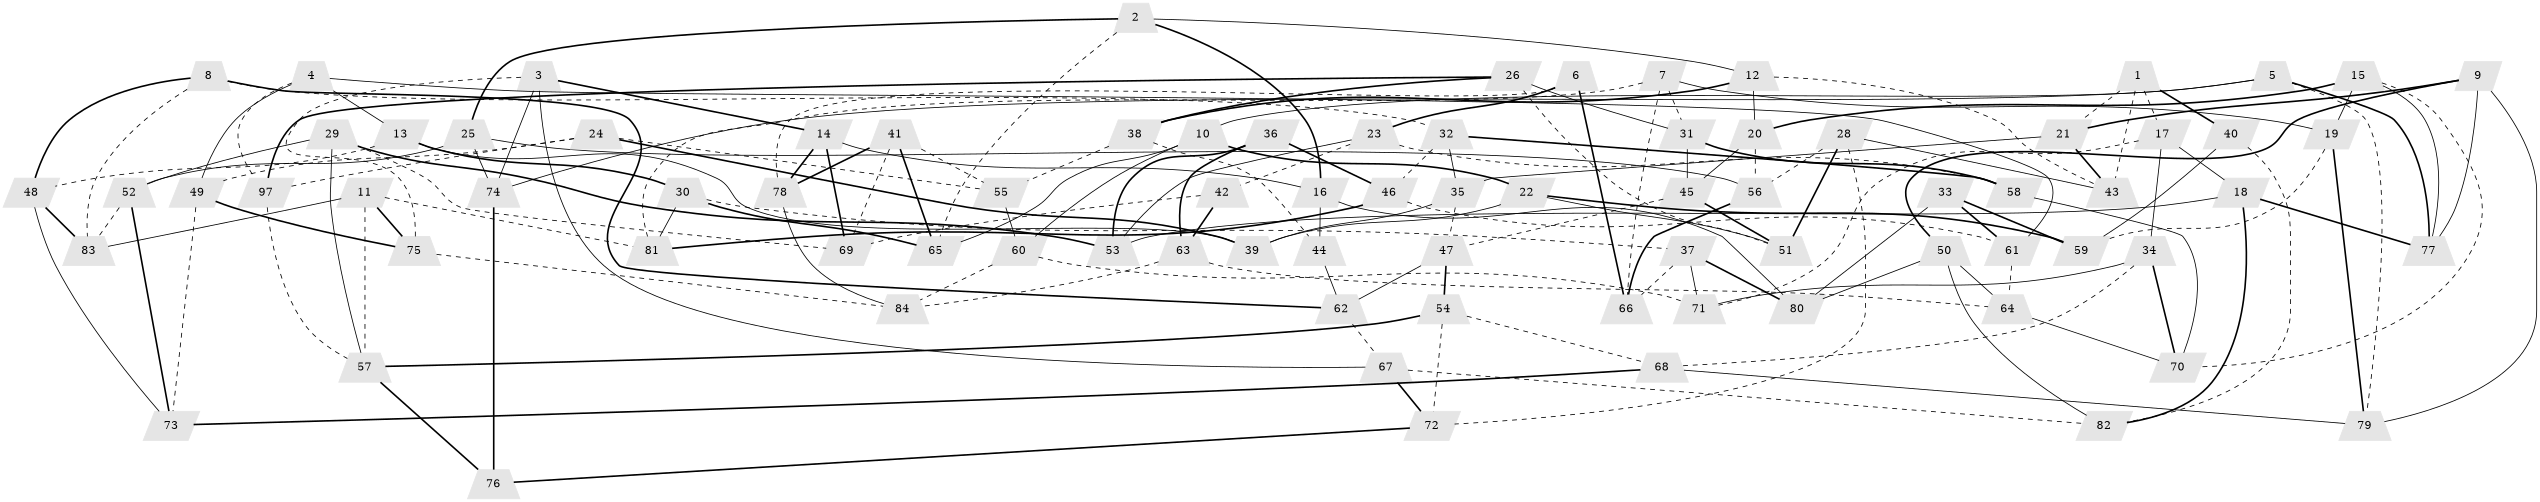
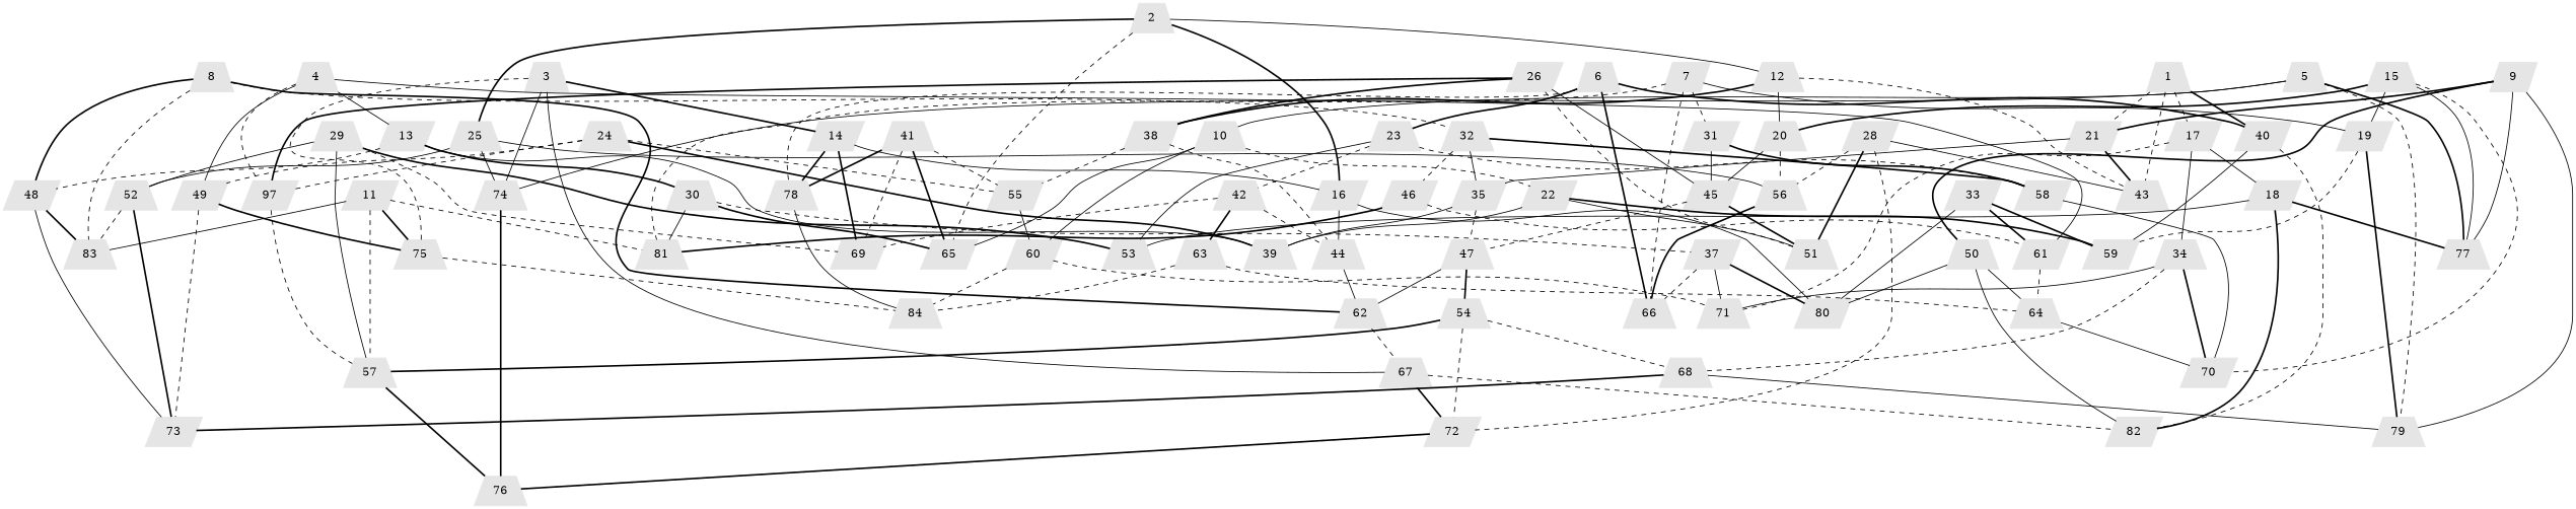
  graph {
    node [color=gray90 shape=trapezium style=filled]
    edge [style=dashed]
    17 [shape=parallelogram]
    1
    21 [shape=parallelogram]
    40 [shape=parallelogram]
    43
    18 [shape=parallelogram]
    34
    71
    35 [shape=parallelogram]
    82 [shape=parallelogram]
    59 [shape=parallelogram]
    2
    12
    16 [shape=parallelogram]
    25
    65 [shape=parallelogram]
    20
    38 [shape=parallelogram]
    44
    80 [shape=parallelogram]
    74
    56
    52
    14 [shape=parallelogram]
    3
    67
    75
    78
    69 [shape=parallelogram]
    72 [shape=parallelogram]
    76
    84
    13 [shape=parallelogram]
    4
    n35 [label=97 shape=parallelogram]
    49 [shape=parallelogram]
    61 [shape=parallelogram]
    48 [shape=parallelogram]
    30
    39
    57
    73 [shape=parallelogram]
    64
    5
    10
    77
    79
    22 [shape=parallelogram]
    60 [shape=parallelogram]
    6
    23
    66
    53
    42
    58 [shape=parallelogram]
    7 [shape=parallelogram]
    19 [shape=parallelogram]
    31 [shape=parallelogram]
    81
    45 [shape=parallelogram]
    8
    32
    62
    83
    46 [shape=parallelogram]
    9 [shape=parallelogram]
    50
    51
    11 [shape=parallelogram]
    55 [shape=parallelogram]
    37 [shape=parallelogram]
    15
    70 [shape=parallelogram]
    68
    47
    63
    24
    26 [shape=parallelogram]
    28 [shape=parallelogram]
    29
    33 [shape=parallelogram]
-   36 [shape=parallelogram]
    54
    41
    17 -- 18 [style=solid]
    17 -- 34 [style=solid]
    17 -- 71
    1 -- 17
    1 -- 21
    1 -- 40 [style=bold]
    1 -- 43
    21 -- 43 [style=bold]
    21 -- 35 [style=solid]
    40 -- 82
    40 -- 59 [style=solid]
    18 -- 82 [style=bold]
    18 -- 77 [style=bold]
    18 -- 53 [style=solid]
    34 -- 71 [style=solid]
    34 -- 70 [style=bold]
    34 -- 68
    35 -- 39 [style=solid]
    35 -- 47
    2 -- 12 [style=solid]
    2 -- 16 [style=bold]
    2 -- 25 [style=bold]
    2 -- 65
    12 -- 43
    12 -- 20 [style=solid]
    12 -- 38 [style=bold]
    16 -- 44 [style=solid]
    16 -- 80 [style=solid]
    25 -- 74 [style=solid]
    25 -- 56 [style=solid]
    25 -- 52 [style=solid]
    20 -- 56
    20 -- 45 [style=solid]
    38 -- 44
    38 -- 55
    44 -- 62 [style=solid]
    74 -- 76 [style=bold]
    56 -- 66 [style=bold]
    52 -- 73 [style=bold]
    52 -- 83
    14 -- 16 [style=solid]
    14 -- 78 [style=bold]
    14 -- 69 [style=bold]
    3 -- 74 [style=solid]
    3 -- 14 [style=bold]
    3 -- 67 [style=solid]
    3 -- 75
    67 -- 82
    67 -- 72 [style=bold]
    75 -- 84
    78 -- 84 [style=solid]
    72 -- 76 [style=bold]
    13 -- 48
    13 -- 30 [style=bold]
    13 -- 39 [style=solid]
    4 -- 13 [style=solid]
    4 -- n35
    4 -- 49 [style=solid]
    4 -- 61 [style=solid]
    n35 -- 57
    49 -- 75 [style=bold]
    49 -- 73
    61 -- 64
    48 -- 73 [style=solid]
    48 -- 83 [style=bold]
    30 -- 65 [style=bold]
    30 -- 81 [style=solid]
    30 -- 37
    57 -- 76 [style=bold]
    64 -- 70 [style=solid]
    5 -- 74 [style=solid]
    5 -- 10 [style=solid]
    5 -- 77 [style=bold]
    5 -- 79
    10 -- 65 [style=solid]
-   10 -- 22 [style=bold]
+   10 -- 22
    10 -- 60 [style=solid]
    22 -- 59 [style=bold]
    22 -- 39 [style=solid]
    22 -- 51 [style=solid]
    60 -- 71
    60 -- 84
+   6 -- 40 [style=bold]
    6 -- 78
    6 -- 23 [style=bold]
    6 -- 66 [style=bold]
    23 -- 53 [style=solid]
    23 -- 42
    23 -- 58
+   42 -- 44
    42 -- 69
    42 -- 63 [style=bold]
    58 -- 70 [style=solid]
    7 -- 66
    7 -- 19 [style=solid]
    7 -- 31
    7 -- 81
    19 -- 59
    19 -- 79 [style=bold]
    31 -- 58 [style=bold]
    31 -- 45 [style=solid]
    45 -- 51 [style=bold]
    45 -- 47
    8 -- 48 [style=bold]
    8 -- 32
    8 -- 62 [style=bold]
    8 -- 83
    32 -- 35 [style=solid]
    32 -- 58 [style=bold]
    32 -- 46
    62 -- 67
    46 -- 61
    46 -- 81 [style=bold]
    9 -- 21 [style=bold]
    9 -- 77 [style=solid]
    9 -- 79 [style=solid]
    9 -- 50 [style=bold]
    50 -- 82 [style=solid]
    50 -- 80 [style=solid]
    50 -- 64 [style=solid]
    11 -- 75 [style=bold]
    11 -- 57
    11 -- 81
    11 -- 83 [style=solid]
    55 -- 60 [style=solid]
    37 -- 71 [style=solid]
    37 -- 80 [style=bold]
    37 -- 66
    15 -- 20 [style=bold]
    15 -- 77 [style=solid]
    15 -- 19 [style=solid]
    15 -- 70
    68 -- 73 [style=bold]
    68 -- 79 [style=solid]
    47 -- 62 [style=solid]
    47 -- 54 [style=bold]
    63 -- 84
    63 -- 64
    24 -- n35
    24 -- 49
    24 -- 39 [style=bold]
    24 -- 55
    26 -- 38 [style=bold]
    26 -- n35 [style=bold]
-   26 -- 31 [style=solid]
+   26 -- 45 [style=solid]
    26 -- 51
    28 -- 43 [style=solid]
    28 -- 56
    28 -- 72
    28 -- 51 [style=bold]
    29 -- 52 [style=solid]
    29 -- 69
    29 -- 57 [style=solid]
    29 -- 53 [style=bold]
    33 -- 59 [style=bold]
    33 -- 80 [style=solid]
    33 -- 61 [style=bold]
-   36 -- 53 [style=bold]
-   36 -- 46 [style=bold]
-   36 -- 63 [style=bold]
    54 -- 72
    54 -- 57 [style=bold]
    54 -- 68
    41 -- 65 [style=bold]
    41 -- 78 [style=bold]
    41 -- 69
    41 -- 55
  }
